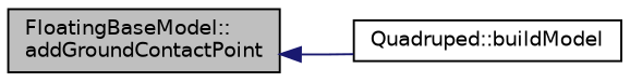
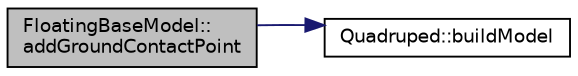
  digraph {
    rankdir=LR
    fontname="DejaVu Sans"
    node [color=black fontname="DejaVu Sans" fontsize=10 shape=record style=filled]
    n1 [fillcolor=grey75 fontcolor=black height=0.2 label="FloatingBaseModel::\laddGroundContactPoint" width=0.4]
    n2 [fillcolor=white height=0.2 label="Quadruped::buildModel" width=0.4]
-   n1 -> n2 [color=midnightblue dir=back fontname="DejaVu Sans" fontsize=10 labelfontname=FreeSans labelfontsize=10 style=solid]
+   n2 -> n1 [color=midnightblue dir=back fontname="DejaVu Sans" fontsize=10 labelfontname=FreeSans labelfontsize=10 style=solid]
  }
